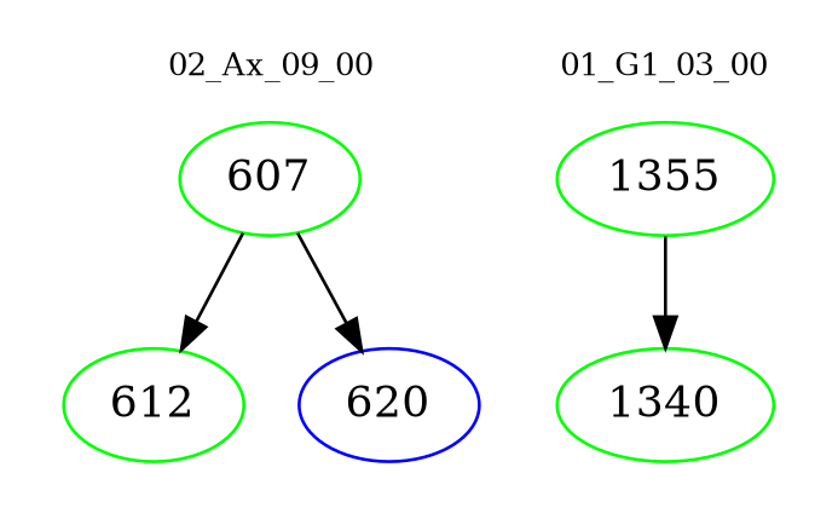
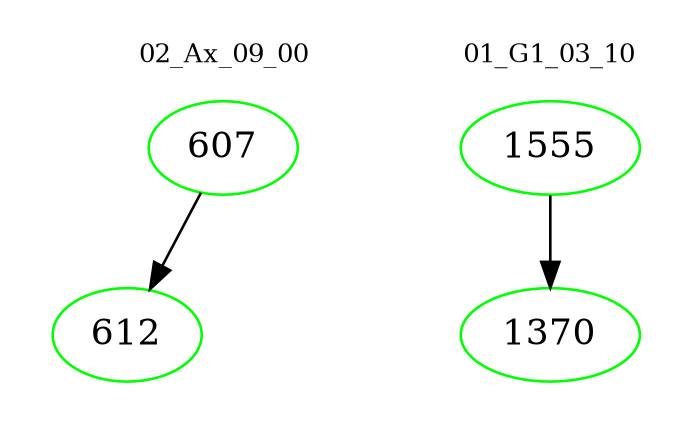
  digraph {
    node [color=green]
    edge [color=black]
    n1 [label=607]
    n2 [label=612]
-   n3 [color=blue label=620]
-   n4 [label=1355]
-   n5 [label=1340]
+   n4 [label=1555]
+   n5 [label=1370]
    subgraph cluster_1 {
      color=white
      fontsize=10
      label="02_Ax_09_00"
      n1
      n2
-     n3
    }
    subgraph cluster_2 {
      color=white
      fontsize=10
-     label="01_G1_03_00"
+     label="01_G1_03_10"
      n4
      n5
    }
    n1 -> n2
-   n1 -> n3
    n4 -> n5
  }
